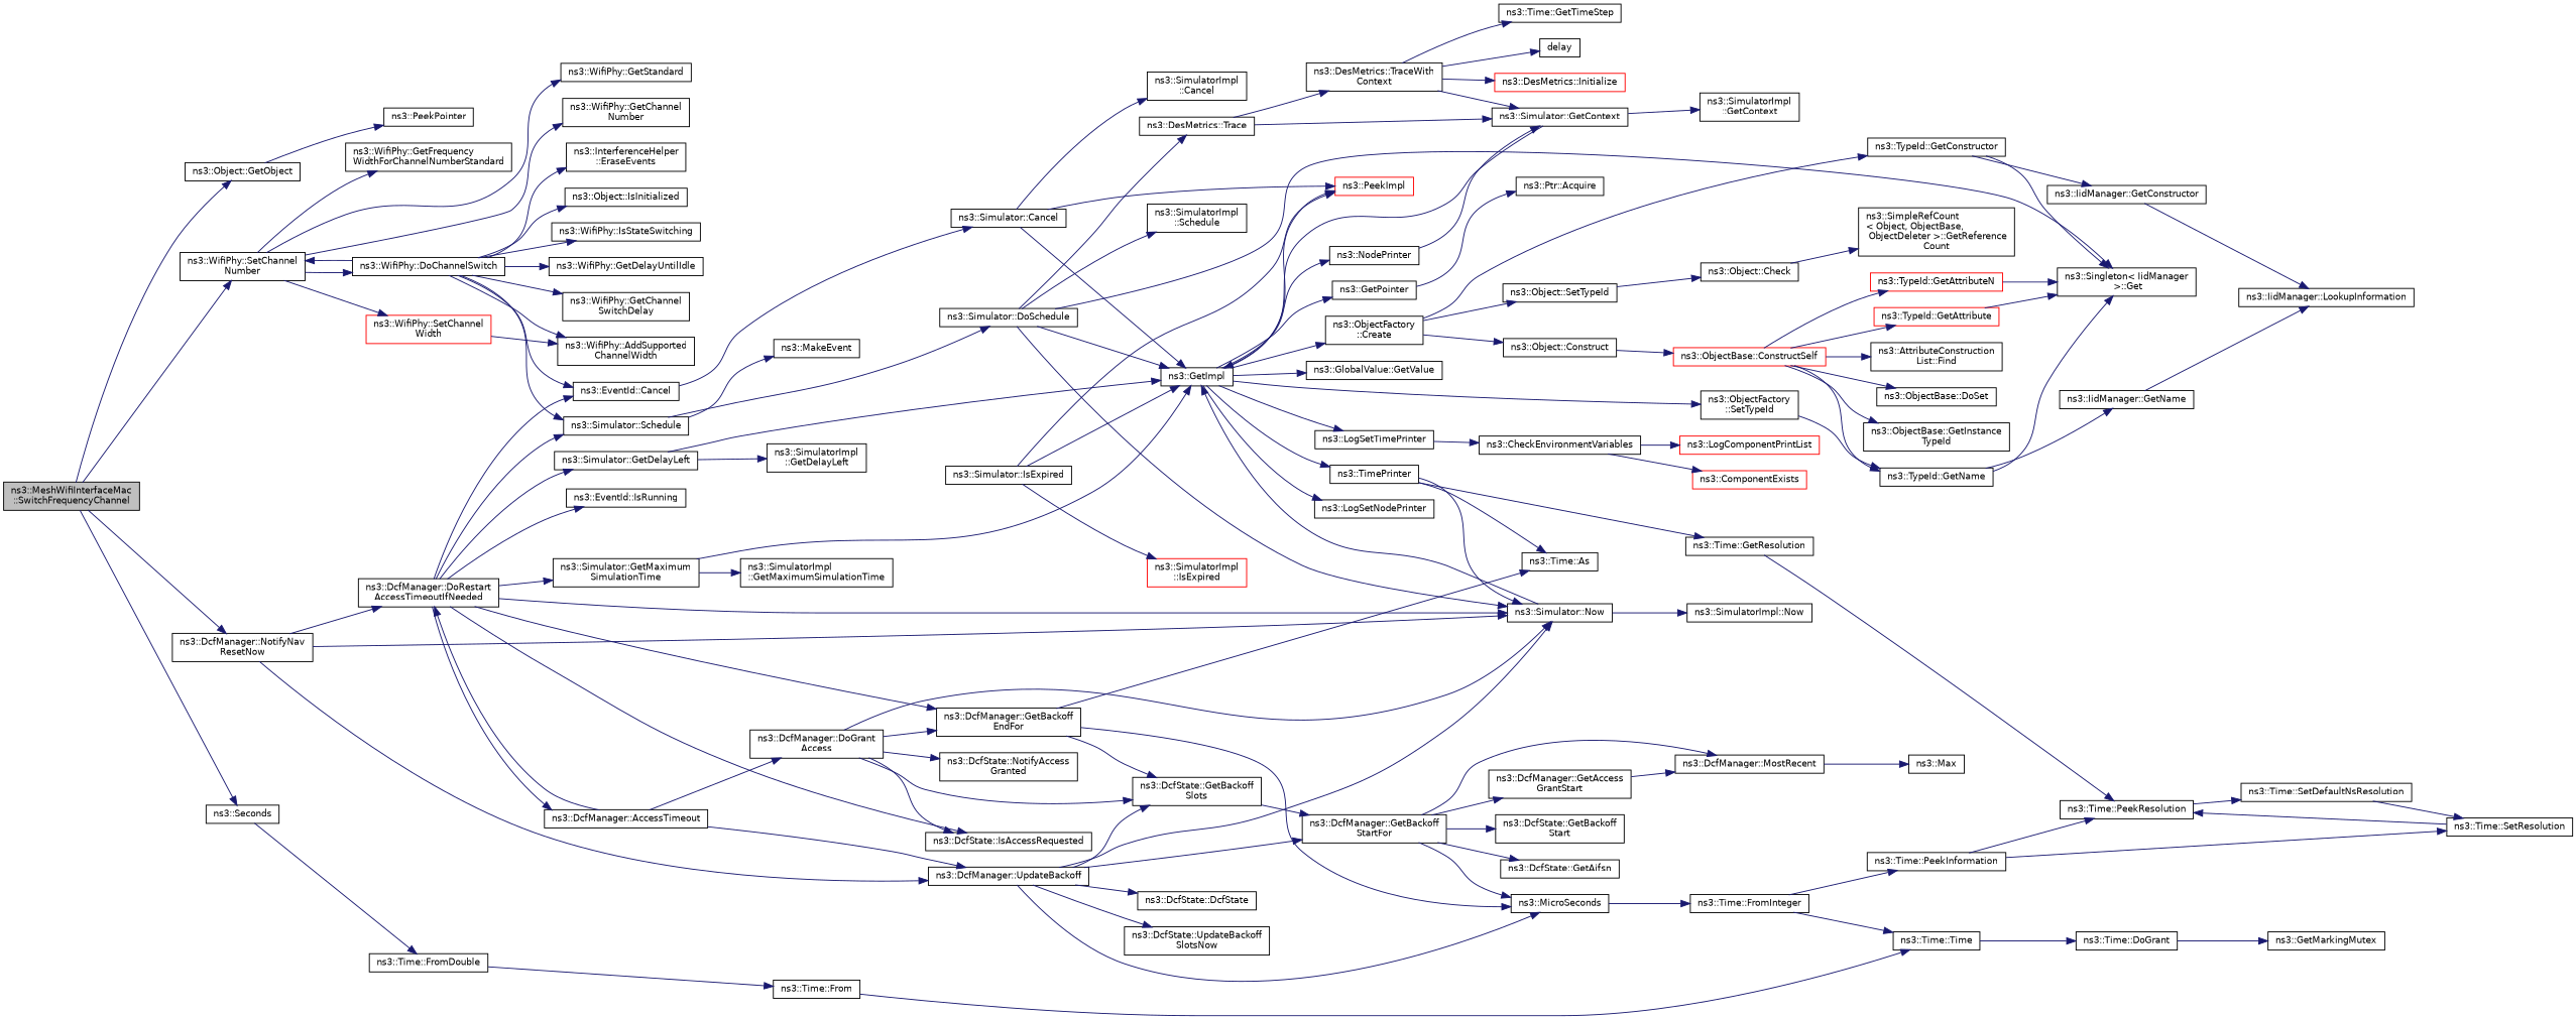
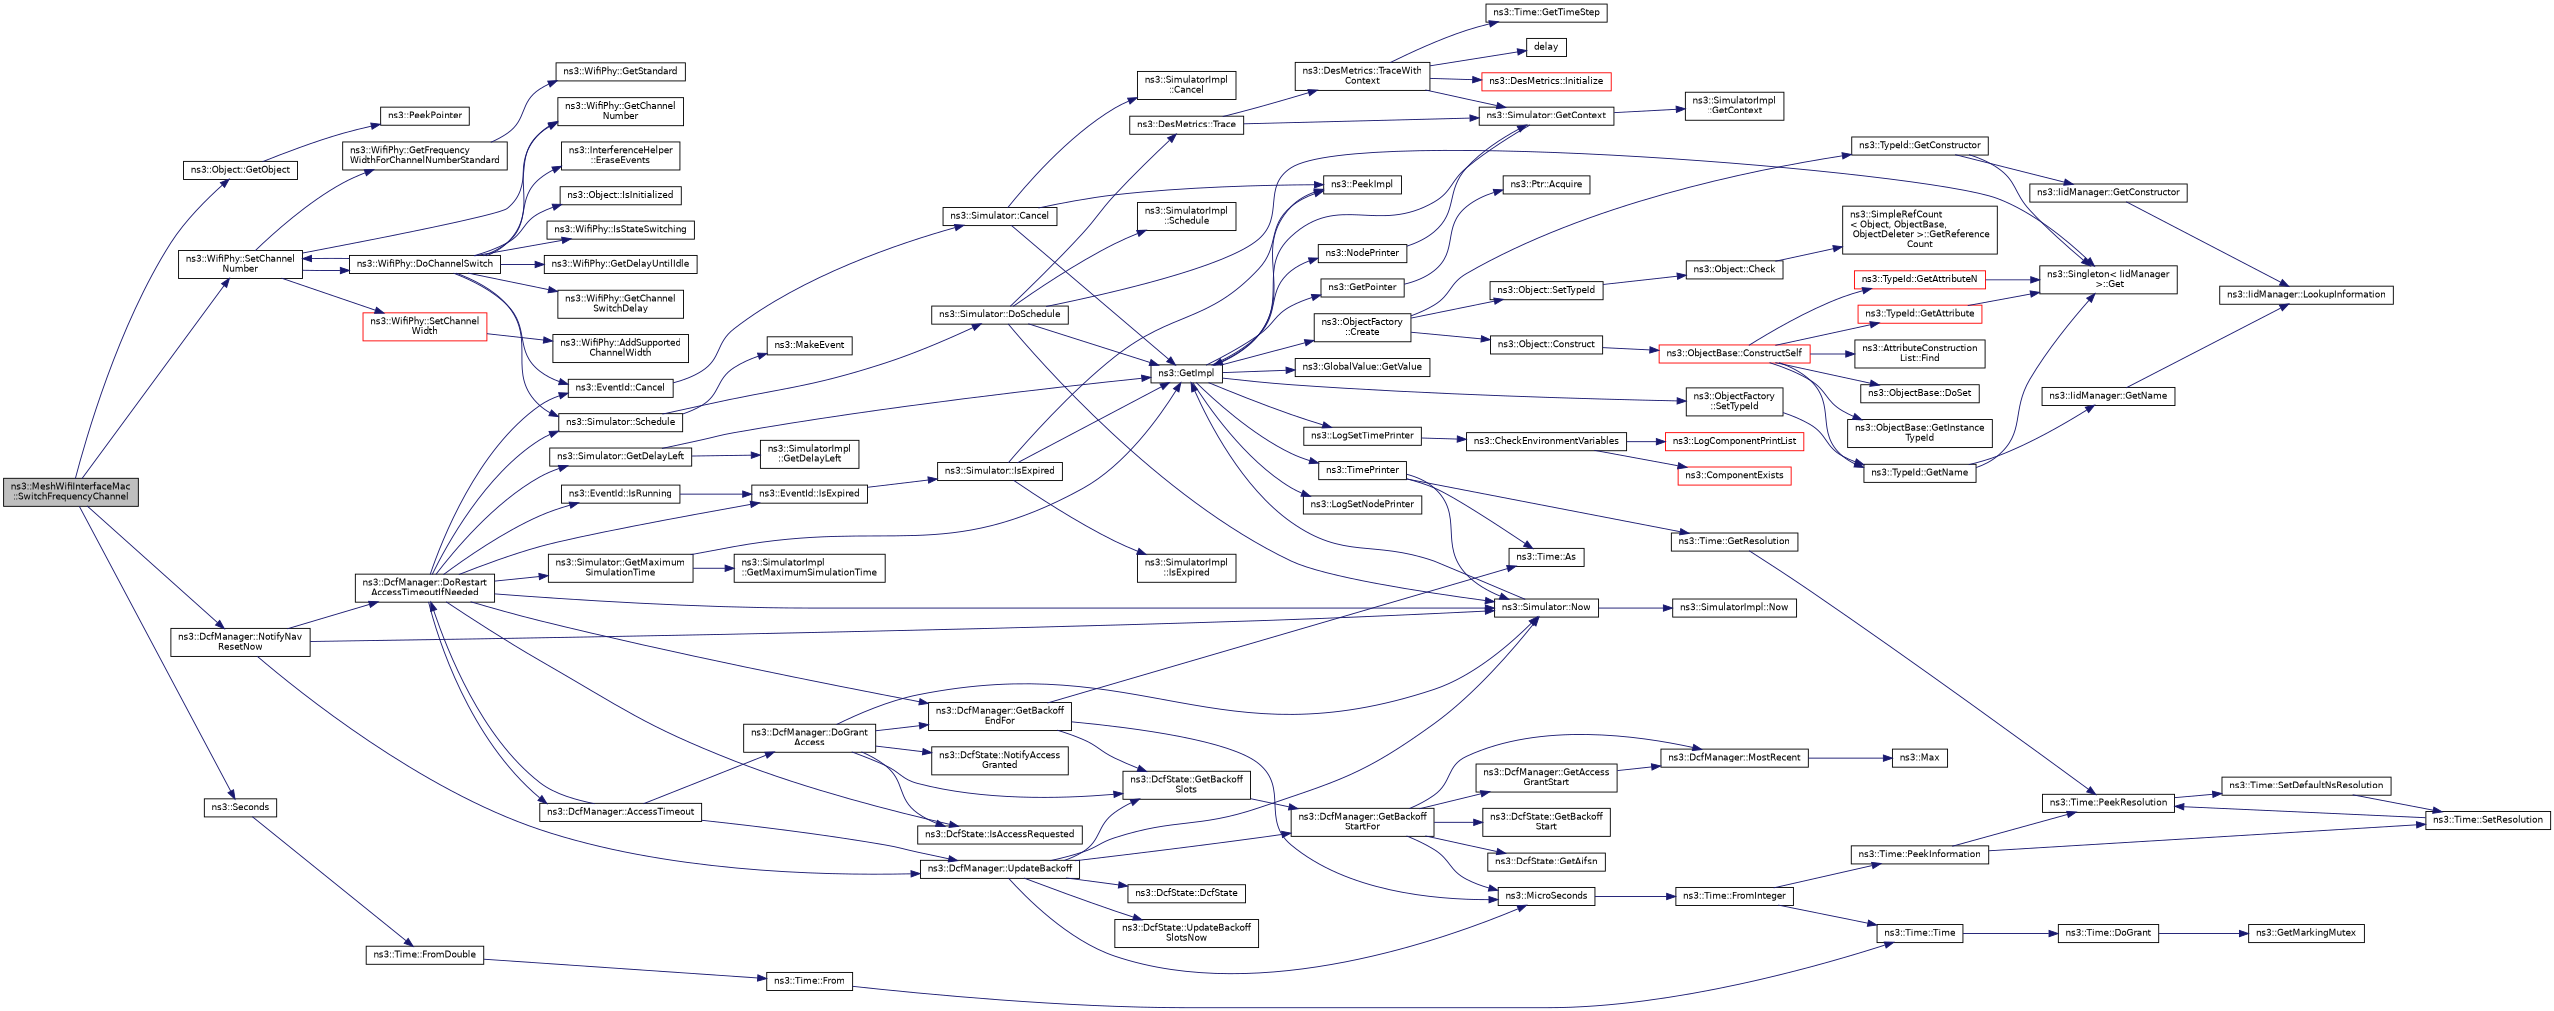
  digraph {
    rankdir=LR
    node [color=black fillcolor=white fontname=Helvetica fontsize=10 shape=record style=filled]
    edge [color=midnightblue fontname=Helvetica fontsize=10 labelfontname=Helvetica labelfontsize=10 style=solid]
    n1 [fillcolor=grey75 fontcolor=black height=0.2 label="ns3::MeshWifiInterfaceMac\l::SwitchFrequencyChannel" width=0.4]
    n2 [height=0.2 label="ns3::Object::GetObject" width=0.4]
    n3 [height=0.2 label="ns3::WifiPhy::SetChannel\lNumber" width=0.4]
    n4 [height=0.2 label="ns3::DcfManager::NotifyNav\lResetNow" width=0.4]
    n5 [height=0.2 label="ns3::Seconds" width=0.4]
    n6 [height=0.2 label="ns3::PeekPointer" width=0.4]
    n7 [height=0.2 label="ns3::WifiPhy::GetChannel\lNumber" width=0.4]
    n8 [height=0.2 label="ns3::WifiPhy::GetFrequency\lWidthForChannelNumberStandard" width=0.4]
    n9 [height=0.2 label="ns3::WifiPhy::GetStandard" width=0.4]
    n10 [height=0.2 label="ns3::WifiPhy::DoChannelSwitch" width=0.4]
    n11 [color=red height=0.2 label="ns3::WifiPhy::SetChannel\lWidth" width=0.4]
    n12 [height=0.2 label="ns3::Simulator::Now" width=0.4]
    n13 [height=0.2 label="ns3::DcfManager::UpdateBackoff" width=0.4]
    n14 [height=0.2 label="ns3::DcfManager::DoRestart\lAccessTimeoutIfNeeded" width=0.4]
    n15 [height=0.2 label="ns3::Time::FromDouble" width=0.4]
    n16 [height=0.2 label="ns3::Object::IsInitialized" width=0.4]
    n17 [height=0.2 label="ns3::WifiPhy::IsStateSwitching" width=0.4]
    n18 [height=0.2 label="ns3::EventId::Cancel" width=0.4]
    n19 [height=0.2 label="ns3::Simulator::Schedule" width=0.4]
    n20 [height=0.2 label="ns3::WifiPhy::GetDelayUntilIdle" width=0.4]
    n21 [height=0.2 label="ns3::WifiPhy::GetChannel\lSwitchDelay" width=0.4]
    n22 [height=0.2 label="ns3::InterferenceHelper\l::EraseEvents" width=0.4]
    n23 [height=0.2 label="ns3::WifiPhy::AddSupported\lChannelWidth" width=0.4]
    n24 [height=0.2 label="ns3::Simulator::Cancel" width=0.4]
    n25 [height=0.2 label="ns3::Simulator::DoSchedule" width=0.4]
    n26 [height=0.2 label="ns3::MakeEvent" width=0.4]
-   n27 [color=red height=0.2 label="ns3::PeekImpl" width=0.4]
+   n27 [height=0.2 label="ns3::PeekImpl" width=0.4]
    n28 [height=0.2 label="ns3::GetImpl" width=0.4]
    n29 [height=0.2 label="ns3::SimulatorImpl\l::Cancel" width=0.4]
    n30 [height=0.2 label="ns3::GlobalValue::GetValue" width=0.4]
    n31 [height=0.2 label="ns3::ObjectFactory\l::SetTypeId" width=0.4]
    n32 [height=0.2 label="ns3::GetPointer" width=0.4]
    n33 [height=0.2 label="ns3::ObjectFactory\l::Create" width=0.4]
    n34 [height=0.2 label="ns3::LogSetTimePrinter" width=0.4]
    n35 [height=0.2 label="ns3::TimePrinter" width=0.4]
    n36 [height=0.2 label="ns3::LogSetNodePrinter" width=0.4]
    n37 [height=0.2 label="ns3::NodePrinter" width=0.4]
    n38 [height=0.2 label="ns3::TypeId::GetName" width=0.4]
    n39 [height=0.2 label="ns3::Ptr::Acquire" width=0.4]
    n40 [height=0.2 label="ns3::TypeId::GetConstructor" width=0.4]
    n41 [height=0.2 label="ns3::Object::SetTypeId" width=0.4]
    n42 [height=0.2 label="ns3::Object::Construct" width=0.4]
    n43 [height=0.2 label="ns3::CheckEnvironmentVariables" width=0.4]
    n44 [height=0.2 label="ns3::Time::GetResolution" width=0.4]
    n45 [height=0.2 label="ns3::Time::As" width=0.4]
    n46 [height=0.2 label="ns3::Simulator::GetContext" width=0.4]
    n47 [height=0.2 label="ns3::Singleton\< IidManager\l \>::Get" width=0.4]
    n48 [height=0.2 label="ns3::IidManager::GetName" width=0.4]
    n49 [height=0.2 label="ns3::IidManager::LookupInformation" width=0.4]
    n50 [height=0.2 label="ns3::IidManager::GetConstructor" width=0.4]
    n51 [height=0.2 label="ns3::Object::Check" width=0.4]
    n52 [color=red height=0.2 label="ns3::ObjectBase::ConstructSelf" width=0.4]
    n53 [height=0.2 label="ns3::SimpleRefCount\l\< Object, ObjectBase,\l ObjectDeleter \>::GetReference\lCount" width=0.4]
    n54 [height=0.2 label="ns3::ObjectBase::GetInstance\lTypeId" width=0.4]
    n55 [color=red height=0.2 label="ns3::TypeId::GetAttributeN" width=0.4]
    n56 [color=red height=0.2 label="ns3::TypeId::GetAttribute" width=0.4]
    n57 [height=0.2 label="ns3::AttributeConstruction\lList::Find" width=0.4]
    n58 [height=0.2 label="ns3::ObjectBase::DoSet" width=0.4]
    n59 [color=red height=0.2 label="ns3::ComponentExists" width=0.4]
    n60 [color=red height=0.2 label="ns3::LogComponentPrintList" width=0.4]
    n61 [height=0.2 label="ns3::Time::PeekResolution" width=0.4]
    n62 [height=0.2 label="ns3::SimulatorImpl::Now" width=0.4]
    n63 [height=0.2 label="ns3::Time::SetDefaultNsResolution" width=0.4]
    n64 [height=0.2 label="ns3::Time::SetResolution" width=0.4]
    n65 [height=0.2 label="ns3::SimulatorImpl\l::GetContext" width=0.4]
    n66 [height=0.2 label="ns3::DesMetrics::Trace" width=0.4]
    n67 [height=0.2 label="ns3::SimulatorImpl\l::Schedule" width=0.4]
    n68 [height=0.2 label="ns3::DesMetrics::TraceWith\lContext" width=0.4]
    n69 [color=red height=0.2 label="ns3::DesMetrics::Initialize" width=0.4]
    n70 [height=0.2 label="ns3::Time::GetTimeStep" width=0.4]
    n71 [height=0.2 label=delay width=0.4]
    n72 [height=0.2 label="ns3::DcfManager::GetBackoff\lStartFor" width=0.4]
    n73 [height=0.2 label="ns3::MicroSeconds" width=0.4]
    n74 [height=0.2 label="ns3::DcfState::DcfState" width=0.4]
    n75 [height=0.2 label="ns3::DcfState::GetBackoff\lSlots" width=0.4]
    n76 [height=0.2 label="ns3::DcfState::UpdateBackoff\lSlotsNow" width=0.4]
    n77 [height=0.2 label="ns3::Simulator::GetMaximum\lSimulationTime" width=0.4]
    n78 [height=0.2 label="ns3::DcfState::IsAccessRequested" width=0.4]
    n79 [height=0.2 label="ns3::DcfManager::GetBackoff\lEndFor" width=0.4]
    n80 [height=0.2 label="ns3::EventId::IsRunning" width=0.4]
+   n81 [height=0.2 label="ns3::EventId::IsExpired" width=0.4]
    n82 [height=0.2 label="ns3::Simulator::GetDelayLeft" width=0.4]
    n83 [height=0.2 label="ns3::DcfManager::AccessTimeout" width=0.4]
    n84 [height=0.2 label="ns3::DcfManager::MostRecent" width=0.4]
    n85 [height=0.2 label="ns3::DcfState::GetBackoff\lStart" width=0.4]
    n86 [height=0.2 label="ns3::DcfManager::GetAccess\lGrantStart" width=0.4]
    n87 [height=0.2 label="ns3::DcfState::GetAifsn" width=0.4]
    n88 [height=0.2 label="ns3::Time::FromInteger" width=0.4]
    n89 [height=0.2 label="ns3::Max" width=0.4]
    n90 [height=0.2 label="ns3::Time::PeekInformation" width=0.4]
    n91 [height=0.2 label="ns3::Time::Time" width=0.4]
    n92 [height=0.2 label="ns3::Time::DoGrant" width=0.4]
    n93 [height=0.2 label="ns3::GetMarkingMutex" width=0.4]
    n94 [height=0.2 label="ns3::SimulatorImpl\l::GetMaximumSimulationTime" width=0.4]
    n95 [height=0.2 label="ns3::Simulator::IsExpired" width=0.4]
    n96 [height=0.2 label="ns3::SimulatorImpl\l::GetDelayLeft" width=0.4]
    n97 [height=0.2 label="ns3::DcfManager::DoGrant\lAccess" width=0.4]
-   n98 [color=red height=0.2 label="ns3::SimulatorImpl\l::IsExpired" width=0.4]
+   n98 [height=0.2 label="ns3::SimulatorImpl\l::IsExpired" width=0.4]
    n99 [height=0.2 label="ns3::DcfState::NotifyAccess\lGranted" width=0.4]
    n100 [height=0.2 label="ns3::Time::From" width=0.4]
    n1 -> n2
    n1 -> n3
    n1 -> n4
    n1 -> n5
    n2 -> n6
    n3 -> n7
    n3 -> n8
-   n3 -> n9
+   n8 -> n9
    n3 -> n10
    n3 -> n11
    n4 -> n12
    n4 -> n13
    n4 -> n14
    n5 -> n15
    n10 -> n3
-   n10 -> n23
+   n10 -> n7
    n10 -> n16
    n10 -> n17
    n10 -> n18
    n10 -> n19
    n10 -> n20
    n10 -> n21
    n10 -> n22
    n11 -> n23
    n12 -> n28
    n12 -> n62
    n13 -> n12
    n13 -> n72
    n13 -> n73
    n13 -> n74
    n13 -> n75
    n13 -> n76
    n14 -> n12
    n14 -> n18
    n14 -> n19
    n14 -> n77
    n14 -> n78
    n14 -> n79
    n14 -> n80
+   n14 -> n81
    n14 -> n82
    n14 -> n83
    n15 -> n100
    n18 -> n24
    n19 -> n25
    n19 -> n26
    n24 -> n27
    n24 -> n28
    n24 -> n29
    n25 -> n12
    n25 -> n28
    n25 -> n47
    n25 -> n66
    n25 -> n67
    n28 -> n27
    n28 -> n30
    n28 -> n31
    n28 -> n32
    n28 -> n33
    n28 -> n34
    n28 -> n35
    n28 -> n36
    n28 -> n37
    n31 -> n38
    n32 -> n39
    n33 -> n40
    n33 -> n41
    n33 -> n42
    n34 -> n43
    n35 -> n12
    n35 -> n44
    n35 -> n45
    n37 -> n46
    n38 -> n47
    n38 -> n48
    n40 -> n47
    n40 -> n50
    n41 -> n51
    n42 -> n52
    n43 -> n59
    n43 -> n60
    n44 -> n61
    n46 -> n28
    n46 -> n65
    n48 -> n49
    n50 -> n49
    n51 -> n53
    n52 -> n38
    n52 -> n54
    n52 -> n55
    n52 -> n56
    n52 -> n57
    n52 -> n58
    n55 -> n47
    n56 -> n47
    n61 -> n63
    n63 -> n64
    n64 -> n61
    n66 -> n46
    n66 -> n68
    n68 -> n46
    n68 -> n69
    n68 -> n70
    n68 -> n71
    n72 -> n73
    n72 -> n84
    n72 -> n85
    n72 -> n86
    n72 -> n87
    n73 -> n88
    n75 -> n72
    n77 -> n28
    n77 -> n94
    n79 -> n45
    n79 -> n73
    n79 -> n75
+   n80 -> n81
+   n81 -> n95
    n82 -> n28
    n82 -> n96
    n83 -> n13
    n83 -> n14
    n83 -> n97
    n84 -> n89
    n86 -> n84
    n88 -> n90
    n88 -> n91
    n90 -> n61
    n90 -> n64
    n91 -> n92
    n92 -> n93
    n95 -> n27
    n95 -> n28
    n95 -> n98
    n97 -> n12
    n97 -> n75
    n97 -> n78
    n97 -> n79
    n97 -> n99
    n100 -> n91
  }
